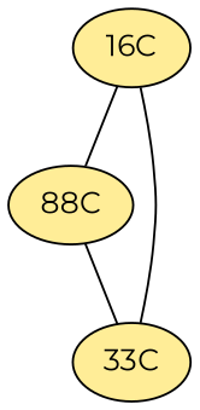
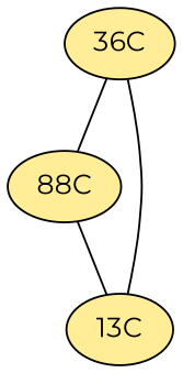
  graph {
    fontname=Montserrat
    node [fillcolor="#FFED97" fontname=Montserrat style=radial]
    edge [fontname=Montserrat penwidth=1]
    n1 [label="88C"]
-   "16C"
-   "13C" [label="33C"]
+   "16C" [label="36C"]
+   "13C"
    n1 -- "13C"
    "16C" -- n1
    "16C" -- "13C"
  }
